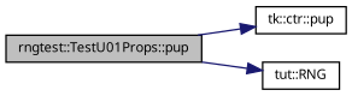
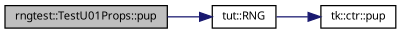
  digraph {
    rankdir=LR
    node [color=black fontname="sans-serif" fontsize=9 shape=record]
    edge [color=midnightblue fontname="sans-serif" fontsize=9 labelfontname="sans-serif" labelfontsize=9 style=solid]
    n1 [fillcolor=grey75 fontcolor=black height=0.2 label="rngtest::TestU01Props::pup" style=filled width=0.4]
    n2 [height=0.2 label="tk::ctr::pup" width=0.4]
    n3 [height=0.2 label="tut::RNG" width=0.4]
-   n1 -> n2
+   n3 -> n2
    n1 -> n3
  }
